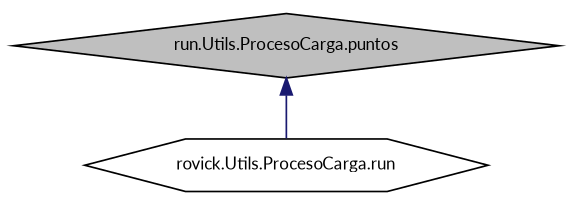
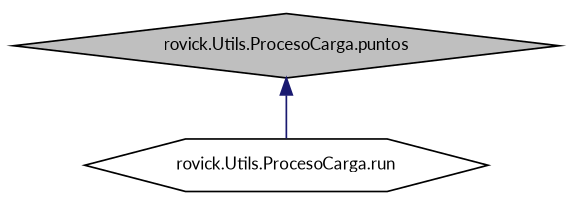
  digraph {
    rankdir=TB
    fontname=Lato
    node [color=black fontname=Lato fontsize=10 style=filled]
-   n1 [fillcolor=grey75 fontcolor=black height=0.2 label="run.Utils.ProcesoCarga.puntos" shape=diamond width=0.4]
+   n1 [fillcolor=grey75 fontcolor=black height=0.2 label="rovick.Utils.ProcesoCarga.puntos" shape=diamond width=0.4]
    n2 [fillcolor=white height=0.2 label="rovick.Utils.ProcesoCarga.run" shape=hexagon width=0.4]
    n1 -> n2 [color=midnightblue dir=back fontname=Lato fontsize=10 labelfontname=Helvetica labelfontsize=10 style=solid]
  }
